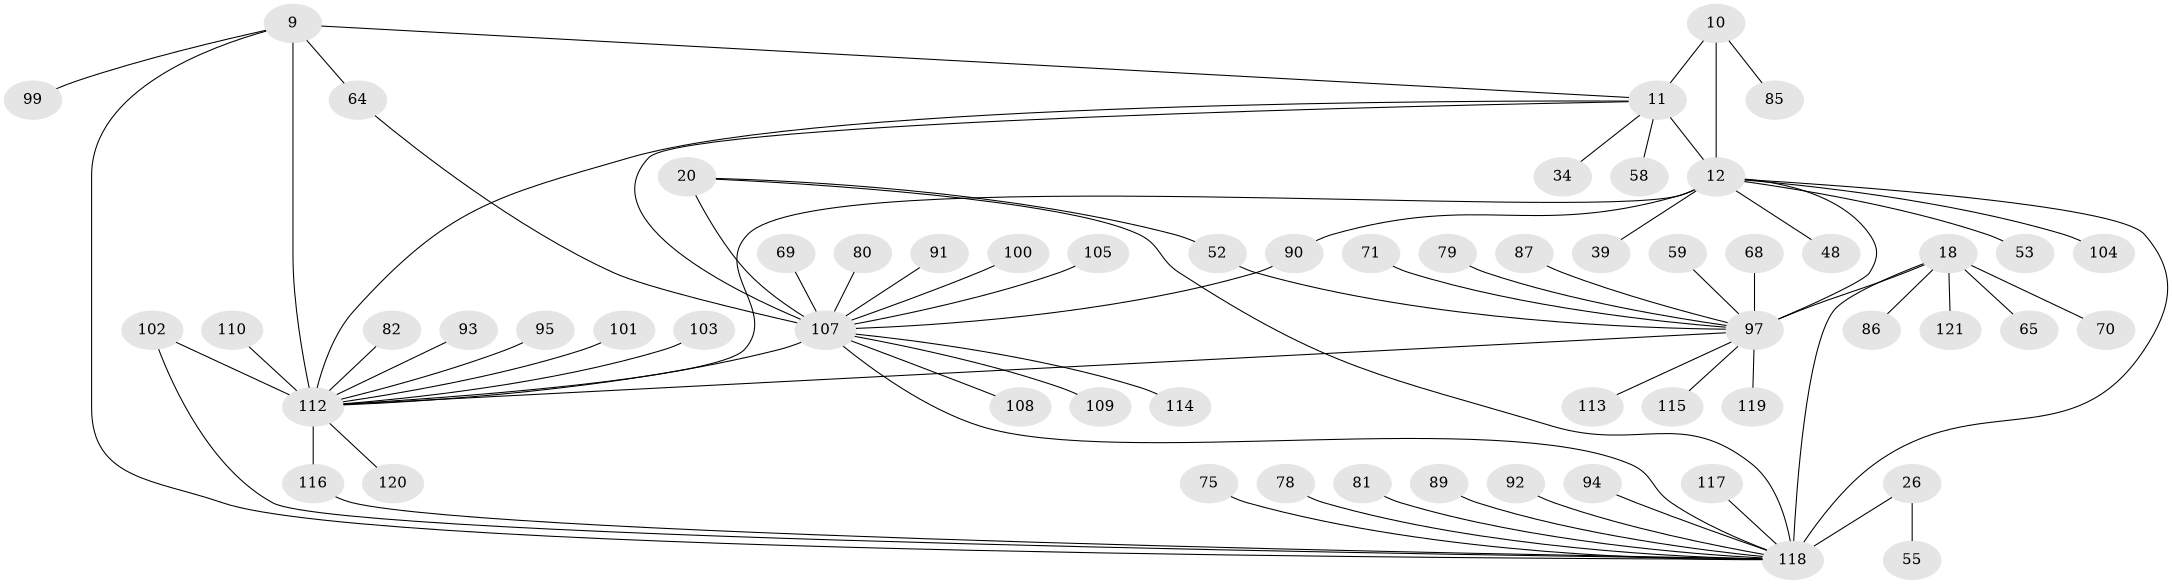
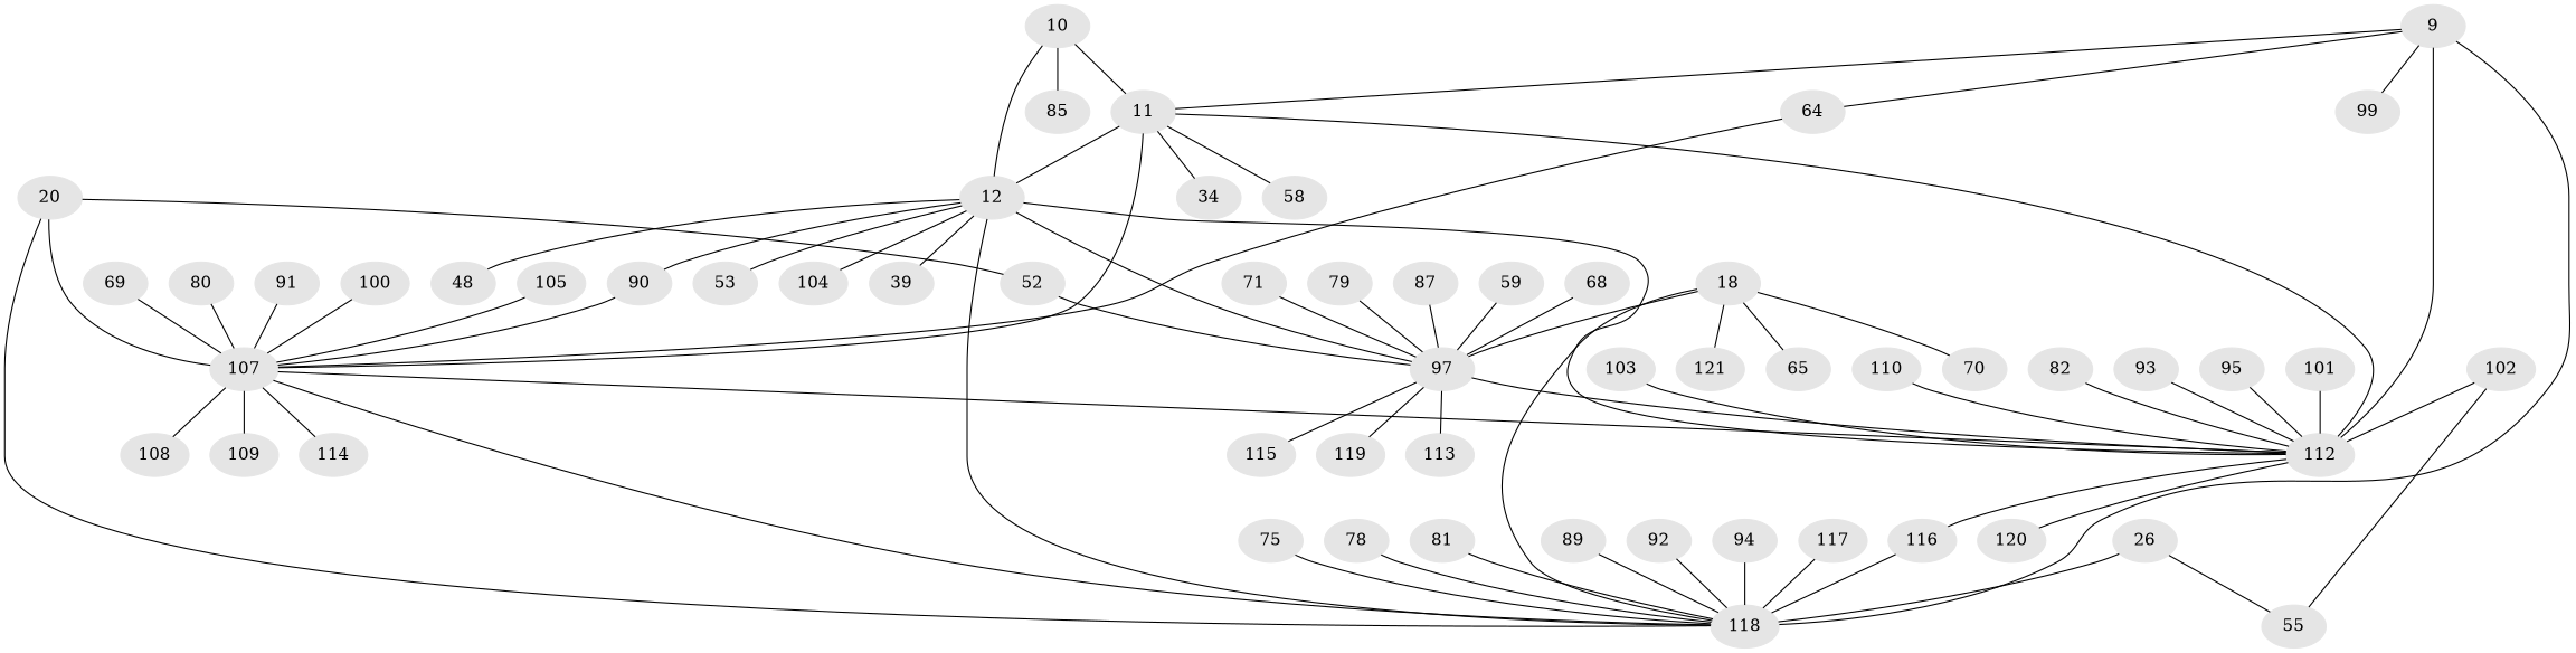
  graph {
    node [color=gray90 style=filled]
    n1 [label=9 super="+1"]
    11 [super="+8"]
    64
    99
    112 [super="+96+4+6+32+37+35+42+44+57+60+63+76"]
    118 [super="+106+74+36+40+45+46+111+47+54+67+73"]
    12 [super="+9"]
    34
    58 [super="+38"]
    107 [super="+33+23+24+41+43+49+50+56"]
    116
    120
    10 [super="+7"]
    85
    39
    48
    53
    90 [super="+72"]
    97 [super="+83+16+51"]
    104
    108 [super="+84"]
    109
    114
    113
    115 [super="+98"]
    119
    18 [super="+17"]
    65
    70
-   86
    121
    20 [super="+19"]
    52
    26 [super="+25"]
    55
    59
    68
    69
    71
    75
    78
    79
    80 [super="+77"]
    81
    82
    87
    89
    91
    92
    93
    94
    95
    100 [super="+31"]
    101
    102
    103
    105
    110
    117
    n1 -- 11
    n1 -- 64
    n1 -- 99
    n1 -- 112 [weight=9]
    n1 -- 118
    11 -- 112
    11 -- 12 [weight=4]
    11 -- 34
    11 -- 58
    11 -- 107 [weight=2]
    64 -- 107
    112 -- 116
    112 -- 120
    12 -- 112
    12 -- 118 [weight=2]
    12 -- 39
    12 -- 48
    12 -- 53
    12 -- 90
    12 -- 97 [weight=2]
    12 -- 104
    107 -- 112 [weight=2]
    107 -- 118
    107 -- 108
    107 -- 109
    107 -- 114
    116 -- 118
    10 -- 11 [weight=4]
    10 -- 12 [weight=4]
    10 -- 85
    90 -- 107
    97 -- 112
    97 -- 113
    97 -- 115
    97 -- 119
    18 -- 118 [weight=2]
    18 -- 97 [weight=8]
    18 -- 65
    18 -- 70
-   18 -- 86
    18 -- 121
    20 -- 118
    20 -- 107 [weight=8]
    20 -- 52
    52 -- 97
    26 -- 118 [weight=8]
    26 -- 55
    59 -- 97
    68 -- 97
    69 -- 107
    71 -- 97
    75 -- 118
    78 -- 118
    79 -- 97
    80 -- 107
    81 -- 118
    82 -- 112
    87 -- 97
    89 -- 118
    91 -- 107
    92 -- 118
    93 -- 112
    94 -- 118
    95 -- 112
    100 -- 107
    101 -- 112
    102 -- 112
-   102 -- 118
+   102 -- 55
    103 -- 112
    105 -- 107
    110 -- 112
    117 -- 118
  }
